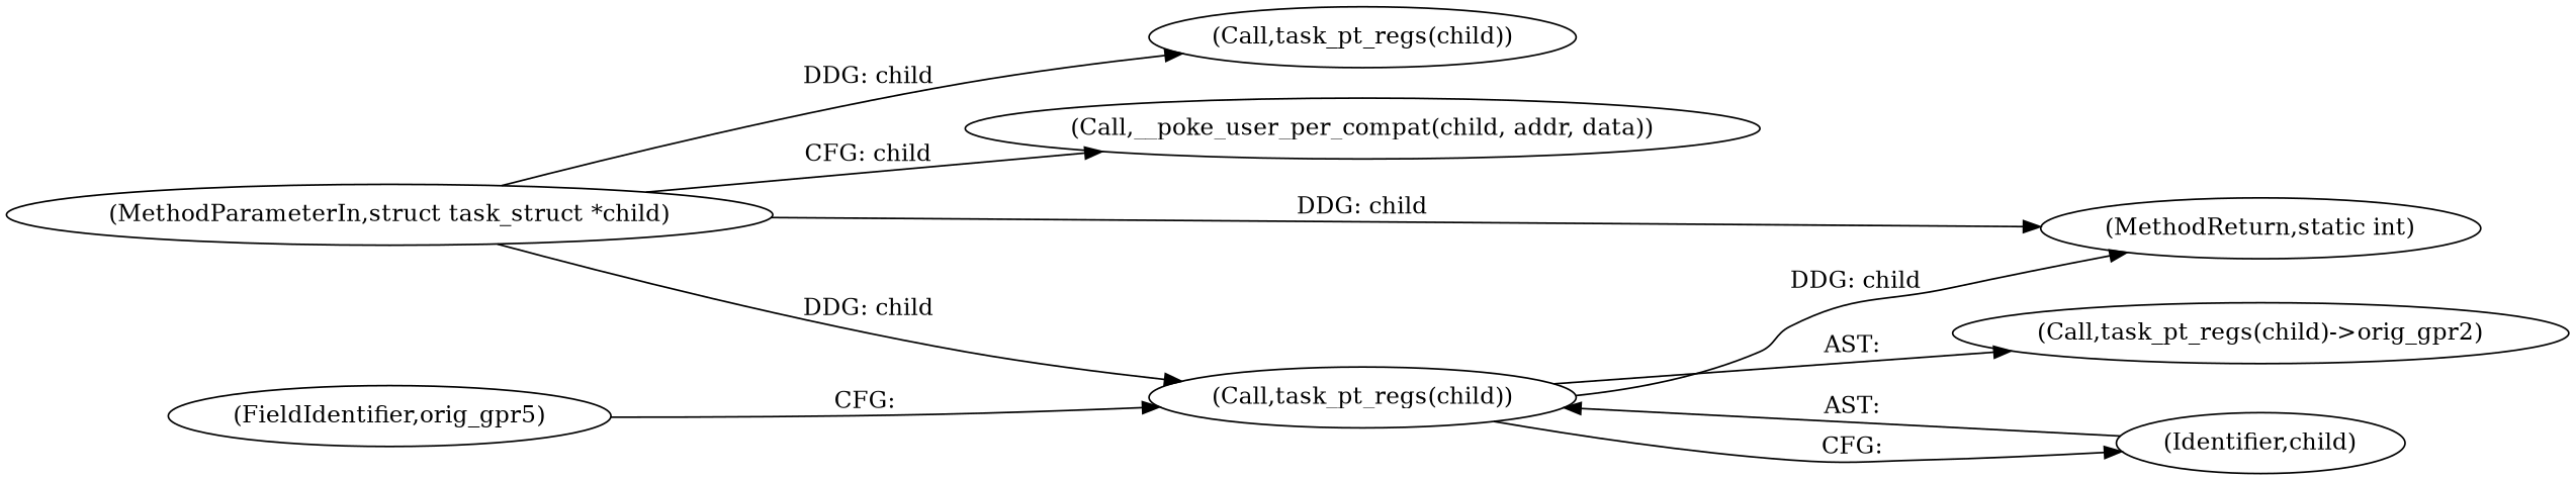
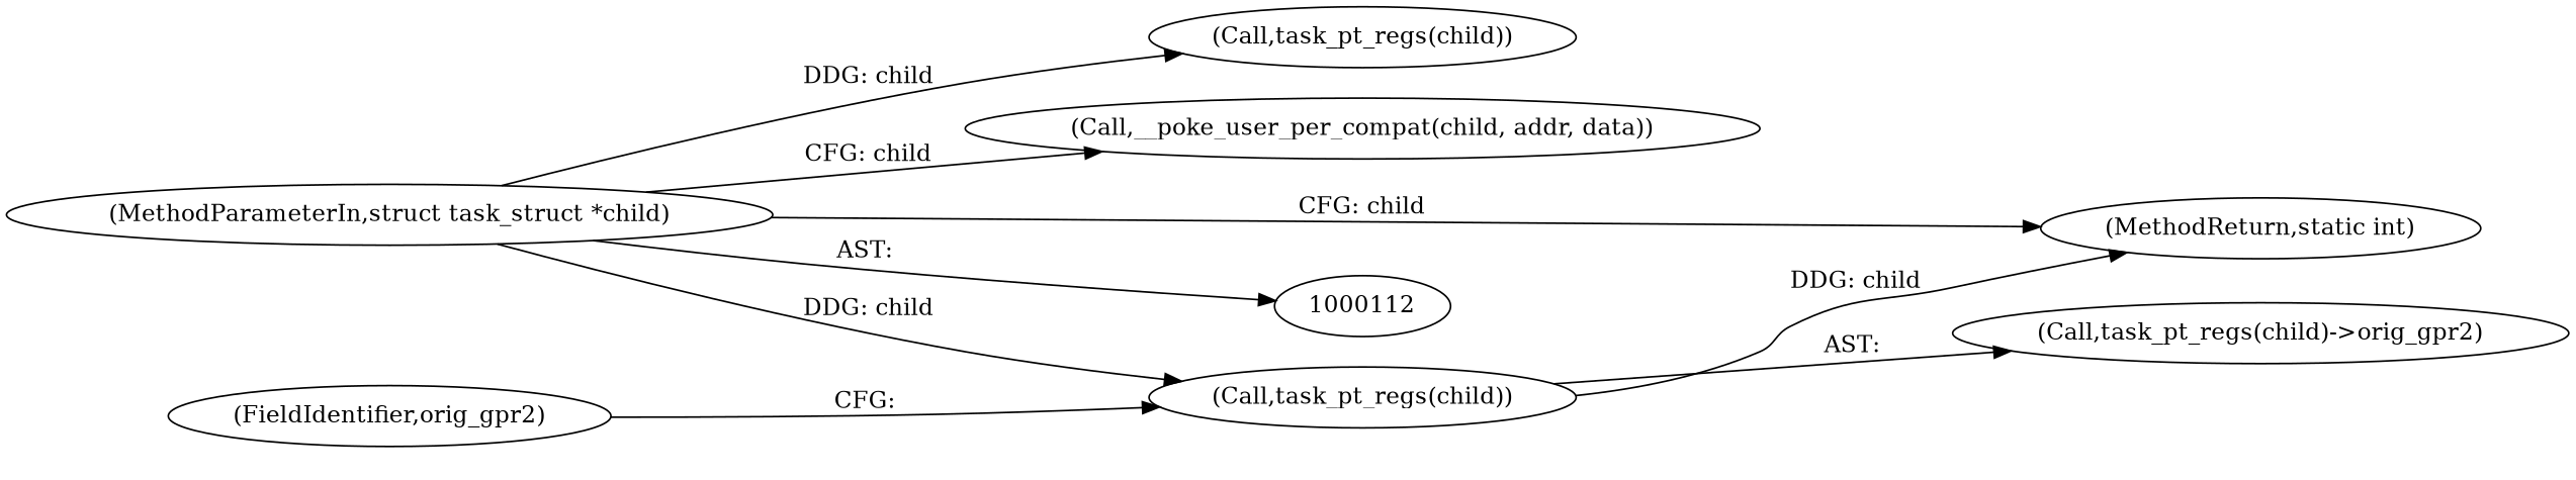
  digraph {
    rankdir=LR
    n1 [label="(Call,task_pt_regs(child))"]
    n2 [label="(Call,task_pt_regs(child)->orig_gpr2)"]
    n3 [label="(MethodReturn,static int)"]
-   n4 [label="(Identifier,child)"]
    n5 [label="(MethodParameterIn,struct task_struct *child)"]
    n6 [label="(Call,task_pt_regs(child))"]
    n7 [label="(Call,__poke_user_per_compat(child, addr, data))"]
-   n9 [label="(FieldIdentifier,orig_gpr5)"]
+   1000112
+   n9 [label="(FieldIdentifier,orig_gpr2)"]
    n1 -> n2 [label="AST: "]
    n1 -> n3 [label="DDG: child"]
-   n1 -> n4 [label="CFG: "]
-   n4 -> n1 [label="AST: "]
    n5 -> n1 [label="DDG: child"]
-   n5 -> n3 [label="DDG: child"]
+   n5 -> n3 [label="CFG: child"]
    n5 -> n6 [label="DDG: child"]
    n5 -> n7 [label="CFG: child"]
+   n5 -> 1000112 [label="AST: "]
    n9 -> n1 [label="CFG: "]
  }
